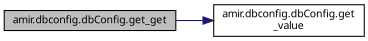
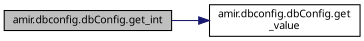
  digraph {
    rankdir=LR
    node [color=black fontname="FreeSans.ttf" fontsize=10 shape=record style=filled]
-   n1 [fillcolor=grey75 fontcolor=black height=0.2 label="amir.dbconfig.dbConfig.get_get" width=0.4]
+   n1 [fillcolor=grey75 fontcolor=black height=0.2 label="amir.dbconfig.dbConfig.get_int" width=0.4]
    n2 [fillcolor=white height=0.2 label="amir.dbconfig.dbConfig.get\l_value" width=0.4]
    n1 -> n2 [color=midnightblue fontname="FreeSans.ttf" fontsize=10 labelfontname="FreeSans.ttf" labelfontsize=10 style=solid]
  }
